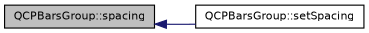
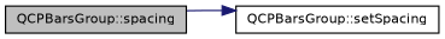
  digraph {
    rankdir=LR
    node [color=black fontname=Helvetica fontsize=10 shape=record style=filled]
    n1 [fillcolor=grey75 fontcolor=black height=0.2 label="QCPBarsGroup::spacing" width=0.4]
    n2 [fillcolor=white height=0.2 label="QCPBarsGroup::setSpacing" width=0.4]
-   n1 -> n2 [color=midnightblue dir=back fontname=Helvetica fontsize=10 labelfontname=Helvetica labelfontsize=10 style=solid]
+   n2 -> n1 [color=midnightblue dir=back fontname=Helvetica fontsize=10 labelfontname=Helvetica labelfontsize=10 style=solid]
  }
